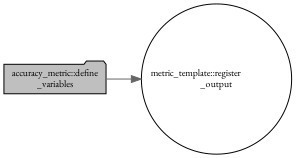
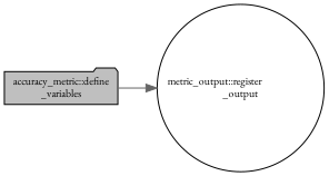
  digraph {
    rankdir=LR
    fontname="EB Garamond"
    node [color=black fontname="EB Garamond" fontsize=10 style=filled]
    n1 [fillcolor=grey75 fontcolor=black height=0.2 label="accuracy_metric::define\l_variables" shape=folder width=0.4]
-   n2 [fillcolor=white height=0.2 label="metric_template::register\l_output" shape=circle width=0.4]
+   n2 [fillcolor=white height=0.2 label="metric_output::register\l_output" shape=circle width=0.4]
    n1 -> n2 [color=gray40 fontname="EB Garamond" fontsize=10 labelfontname=Helvetica labelfontsize=10 style=solid]
  }
